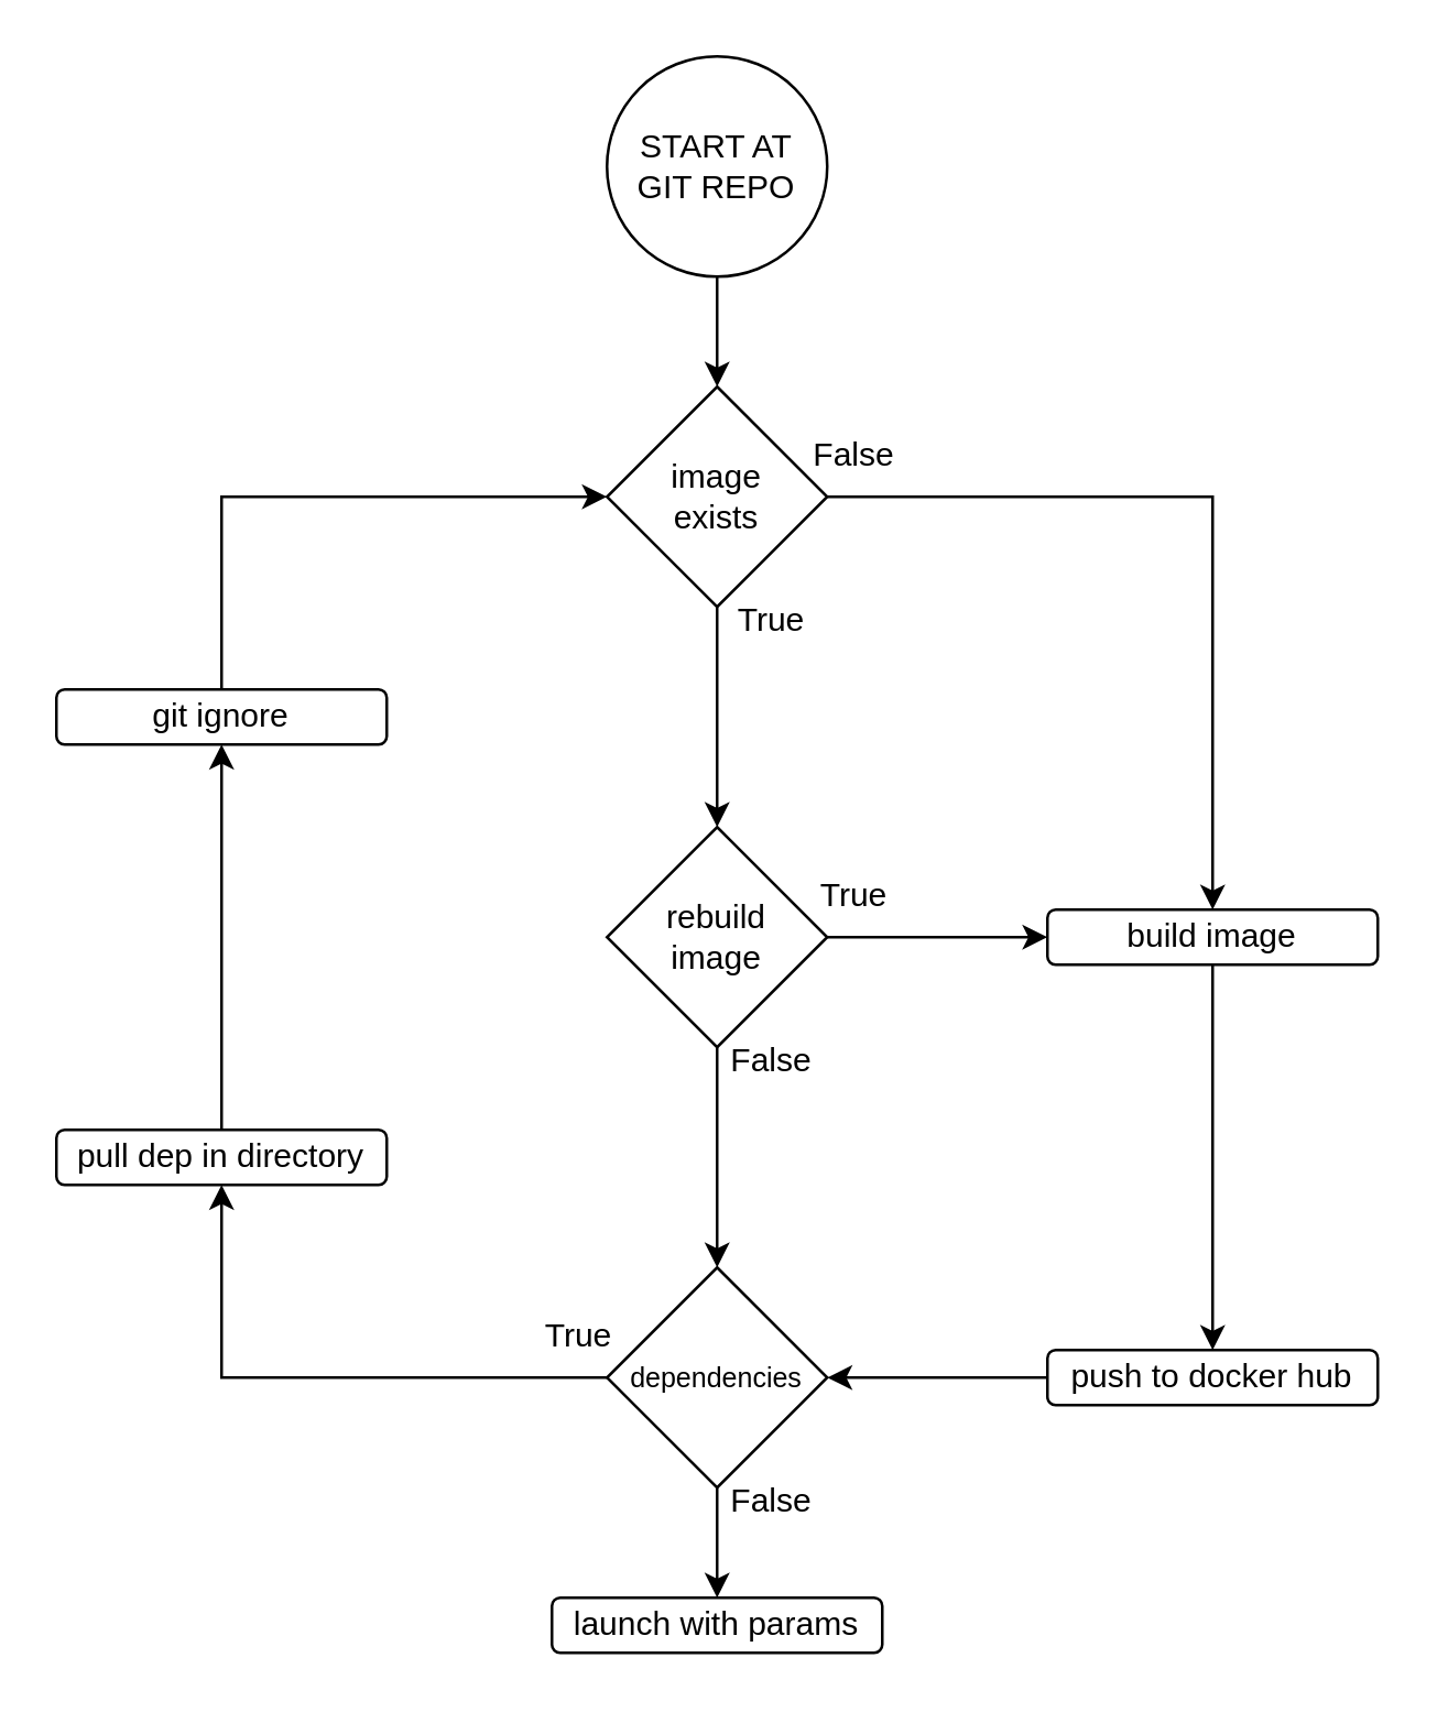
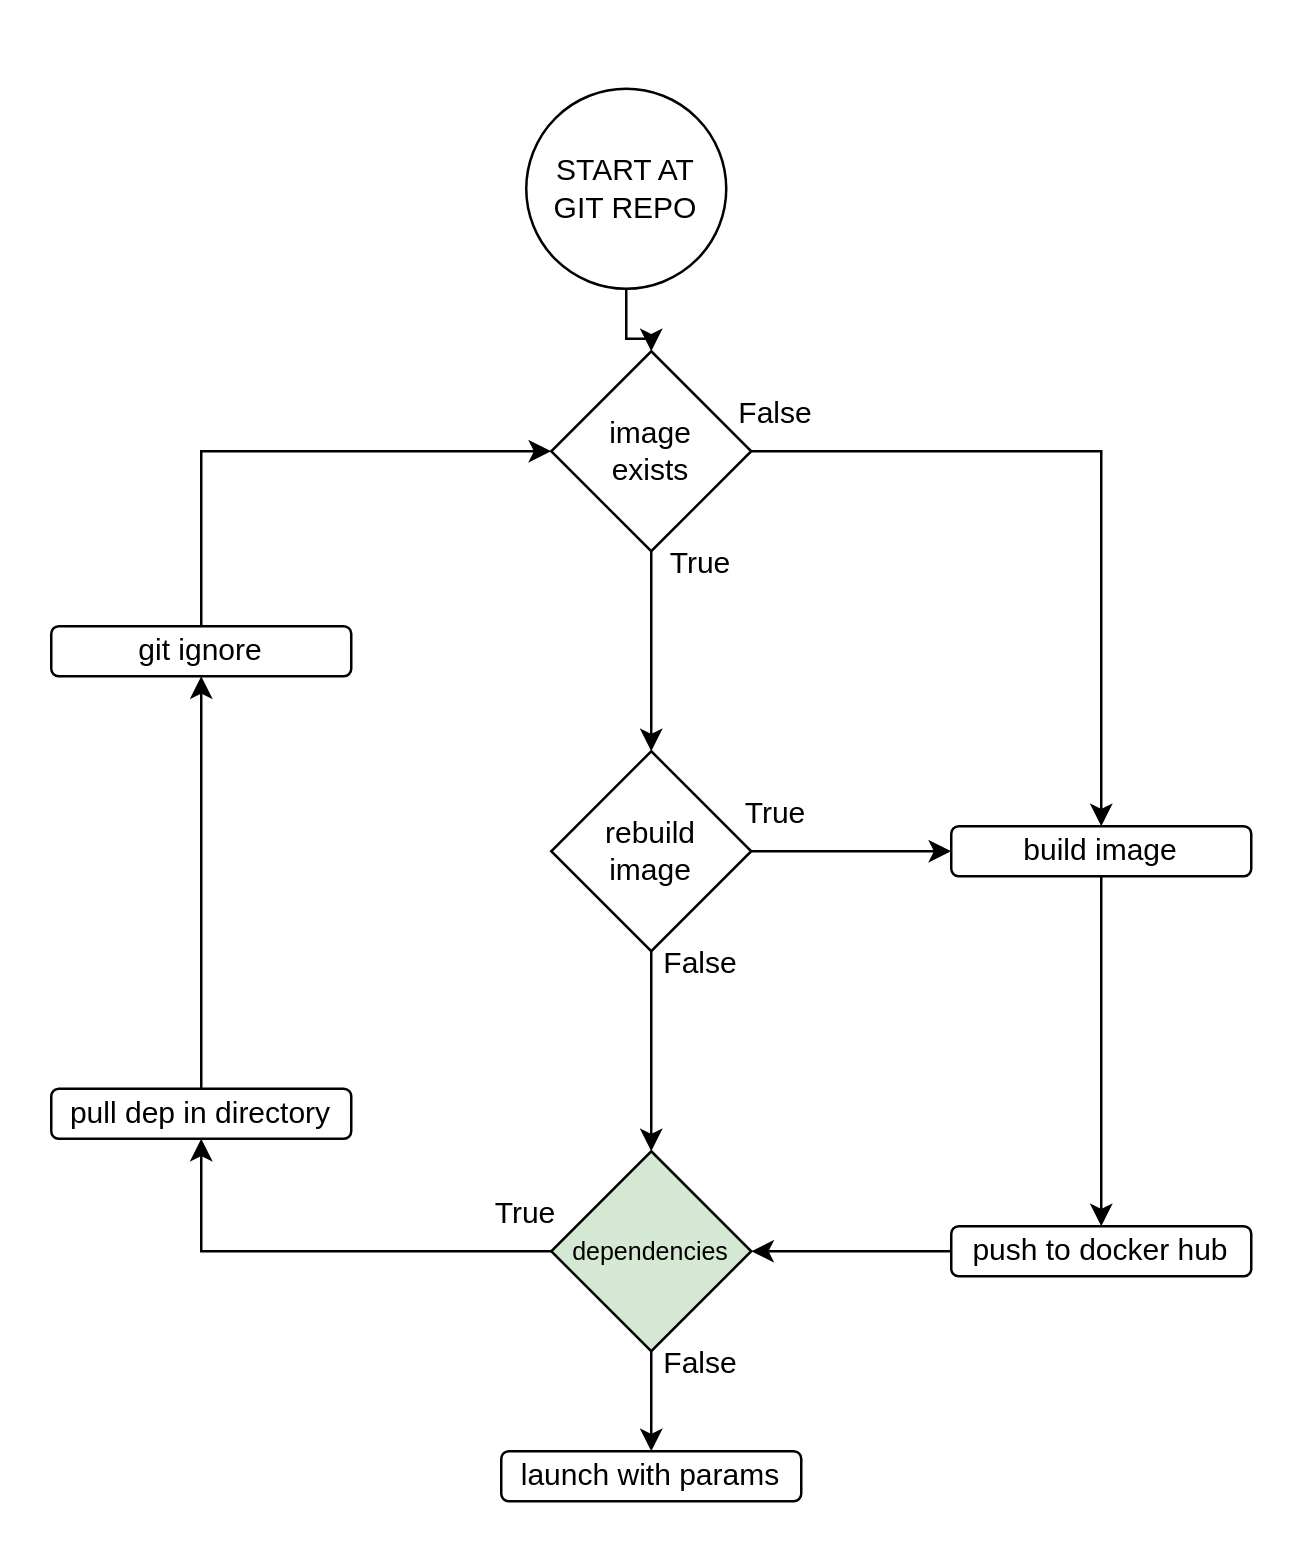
  <mxCell id="0" />
  <mxCell id="1" parent="0" />
  <mxCell id="2" style="edgeStyle=orthogonalEdgeStyle;rounded=0;orthogonalLoop=1;jettySize=auto;html=1;" parent="1" source="3" target="9" edge="1"><mxGeometry relative="1" as="geometry" /></mxCell>
- <mxCell id="3" value="START AT&lt;div&gt;GIT REPO&lt;/div&gt;" style="ellipse;whiteSpace=wrap;html=1;aspect=fixed;" parent="1" vertex="1"><mxGeometry x="220" y="20" width="80" height="80" as="geometry" /></mxCell>
+ <mxCell id="3" value="START AT&lt;div&gt;GIT REPO&lt;/div&gt;" style="ellipse;whiteSpace=wrap;html=1;aspect=fixed;" parent="1" vertex="1"><mxGeometry x="210" y="35" width="80" height="80" as="geometry" /></mxCell>
  <mxCell id="4" style="edgeStyle=orthogonalEdgeStyle;rounded=0;orthogonalLoop=1;jettySize=auto;html=1;" parent="1" source="6" target="11" edge="1"><mxGeometry relative="1" as="geometry" /></mxCell>
  <mxCell id="5" style="edgeStyle=orthogonalEdgeStyle;rounded=0;orthogonalLoop=1;jettySize=auto;html=1;" parent="1" source="6" target="16" edge="1"><mxGeometry relative="1" as="geometry" /></mxCell>
  <mxCell id="6" value="rebuild&lt;div&gt;image&lt;/div&gt;" style="rhombus;whiteSpace=wrap;html=1;" parent="1" vertex="1"><mxGeometry x="220" y="300" width="80" height="80" as="geometry" /></mxCell>
  <mxCell id="7" style="edgeStyle=orthogonalEdgeStyle;rounded=0;orthogonalLoop=1;jettySize=auto;html=1;" parent="1" source="9" target="11" edge="1"><mxGeometry relative="1" as="geometry" /></mxCell>
  <mxCell id="8" style="edgeStyle=orthogonalEdgeStyle;rounded=0;orthogonalLoop=1;jettySize=auto;html=1;" parent="1" source="9" target="6" edge="1"><mxGeometry relative="1" as="geometry" /></mxCell>
  <mxCell id="9" value="image&lt;div&gt;exists&lt;/div&gt;" style="rhombus;whiteSpace=wrap;html=1;" parent="1" vertex="1"><mxGeometry x="220" y="140" width="80" height="80" as="geometry" /></mxCell>
  <mxCell id="10" style="edgeStyle=orthogonalEdgeStyle;rounded=0;orthogonalLoop=1;jettySize=auto;html=1;" parent="1" source="11" target="13" edge="1"><mxGeometry relative="1" as="geometry" /></mxCell>
  <mxCell id="11" value="build image" style="rounded=1;whiteSpace=wrap;html=1;" parent="1" vertex="1"><mxGeometry x="380" y="330" width="120" height="20" as="geometry" /></mxCell>
  <mxCell id="12" style="edgeStyle=orthogonalEdgeStyle;rounded=0;orthogonalLoop=1;jettySize=auto;html=1;" parent="1" source="13" target="16" edge="1"><mxGeometry relative="1" as="geometry" /></mxCell>
  <mxCell id="13" value="push to docker hub" style="rounded=1;whiteSpace=wrap;html=1;" parent="1" vertex="1"><mxGeometry x="380" y="490" width="120" height="20" as="geometry" /></mxCell>
  <mxCell id="14" style="edgeStyle=orthogonalEdgeStyle;rounded=0;orthogonalLoop=1;jettySize=auto;html=1;" parent="1" source="16" target="17" edge="1"><mxGeometry relative="1" as="geometry" /></mxCell>
  <mxCell id="15" style="edgeStyle=orthogonalEdgeStyle;rounded=0;orthogonalLoop=1;jettySize=auto;html=1;" parent="1" source="16" target="25" edge="1"><mxGeometry relative="1" as="geometry" /></mxCell>
- <mxCell id="16" value="&lt;font style=&quot;font-size: 10px;&quot;&gt;dependencies&lt;/font&gt;" style="rhombus;whiteSpace=wrap;html=1;" parent="1" vertex="1"><mxGeometry x="220" y="460" width="80" height="80" as="geometry" /></mxCell>
+ <mxCell id="16" value="&lt;font style=&quot;font-size: 10px;&quot;&gt;dependencies&lt;/font&gt;" style="rhombus;whiteSpace=wrap;html=1;fillColor=#d5e8d4;" parent="1" vertex="1"><mxGeometry x="220" y="460" width="80" height="80" as="geometry" /></mxCell>
  <mxCell id="17" value="launch with params" style="rounded=1;whiteSpace=wrap;html=1;" parent="1" vertex="1"><mxGeometry x="200" y="580" width="120" height="20" as="geometry" /></mxCell>
  <mxCell id="18" value="True" style="text;html=1;align=center;verticalAlign=middle;whiteSpace=wrap;rounded=0;" parent="1" vertex="1"><mxGeometry x="250" y="210" width="60" height="30" as="geometry" /></mxCell>
  <mxCell id="19" value="False" style="text;html=1;align=center;verticalAlign=middle;whiteSpace=wrap;rounded=0;" parent="1" vertex="1"><mxGeometry x="280" y="150" width="60" height="30" as="geometry" /></mxCell>
  <mxCell id="20" value="True" style="text;html=1;align=center;verticalAlign=middle;whiteSpace=wrap;rounded=0;" parent="1" vertex="1"><mxGeometry x="280" y="310" width="60" height="30" as="geometry" /></mxCell>
  <mxCell id="21" value="False" style="text;html=1;align=center;verticalAlign=middle;whiteSpace=wrap;rounded=0;" parent="1" vertex="1"><mxGeometry x="250" y="370" width="60" height="30" as="geometry" /></mxCell>
  <mxCell id="22" value="False" style="text;html=1;align=center;verticalAlign=middle;whiteSpace=wrap;rounded=0;" parent="1" vertex="1"><mxGeometry x="250" y="530" width="60" height="30" as="geometry" /></mxCell>
  <mxCell id="23" value="True" style="text;html=1;align=center;verticalAlign=middle;whiteSpace=wrap;rounded=0;" parent="1" vertex="1"><mxGeometry x="180" y="470" width="60" height="30" as="geometry" /></mxCell>
  <mxCell id="24" style="edgeStyle=orthogonalEdgeStyle;rounded=0;orthogonalLoop=1;jettySize=auto;html=1;" parent="1" source="25" target="27" edge="1"><mxGeometry relative="1" as="geometry" /></mxCell>
- <mxCell id="25" value="pull dep in directory" style="rounded=1;whiteSpace=wrap;html=1;" parent="1" vertex="1"><mxGeometry x="20" y="410" width="120" height="20" as="geometry" /></mxCell>
+ <mxCell id="25" value="pull dep in directory" style="rounded=1;whiteSpace=wrap;html=1;" parent="1" vertex="1"><mxGeometry x="20" y="435" width="120" height="20" as="geometry" /></mxCell>
  <mxCell id="26" style="edgeStyle=orthogonalEdgeStyle;rounded=0;orthogonalLoop=1;jettySize=auto;html=1;" parent="1" source="27" target="9" edge="1"><mxGeometry relative="1" as="geometry"><mxPoint x="170" y="180" as="targetPoint" /><Array as="points"><mxPoint x="80" y="180" /></Array></mxGeometry></mxCell>
  <mxCell id="27" value="git ignore" style="rounded=1;whiteSpace=wrap;html=1;" parent="1" vertex="1"><mxGeometry x="20" y="250" width="120" height="20" as="geometry" /></mxCell>
